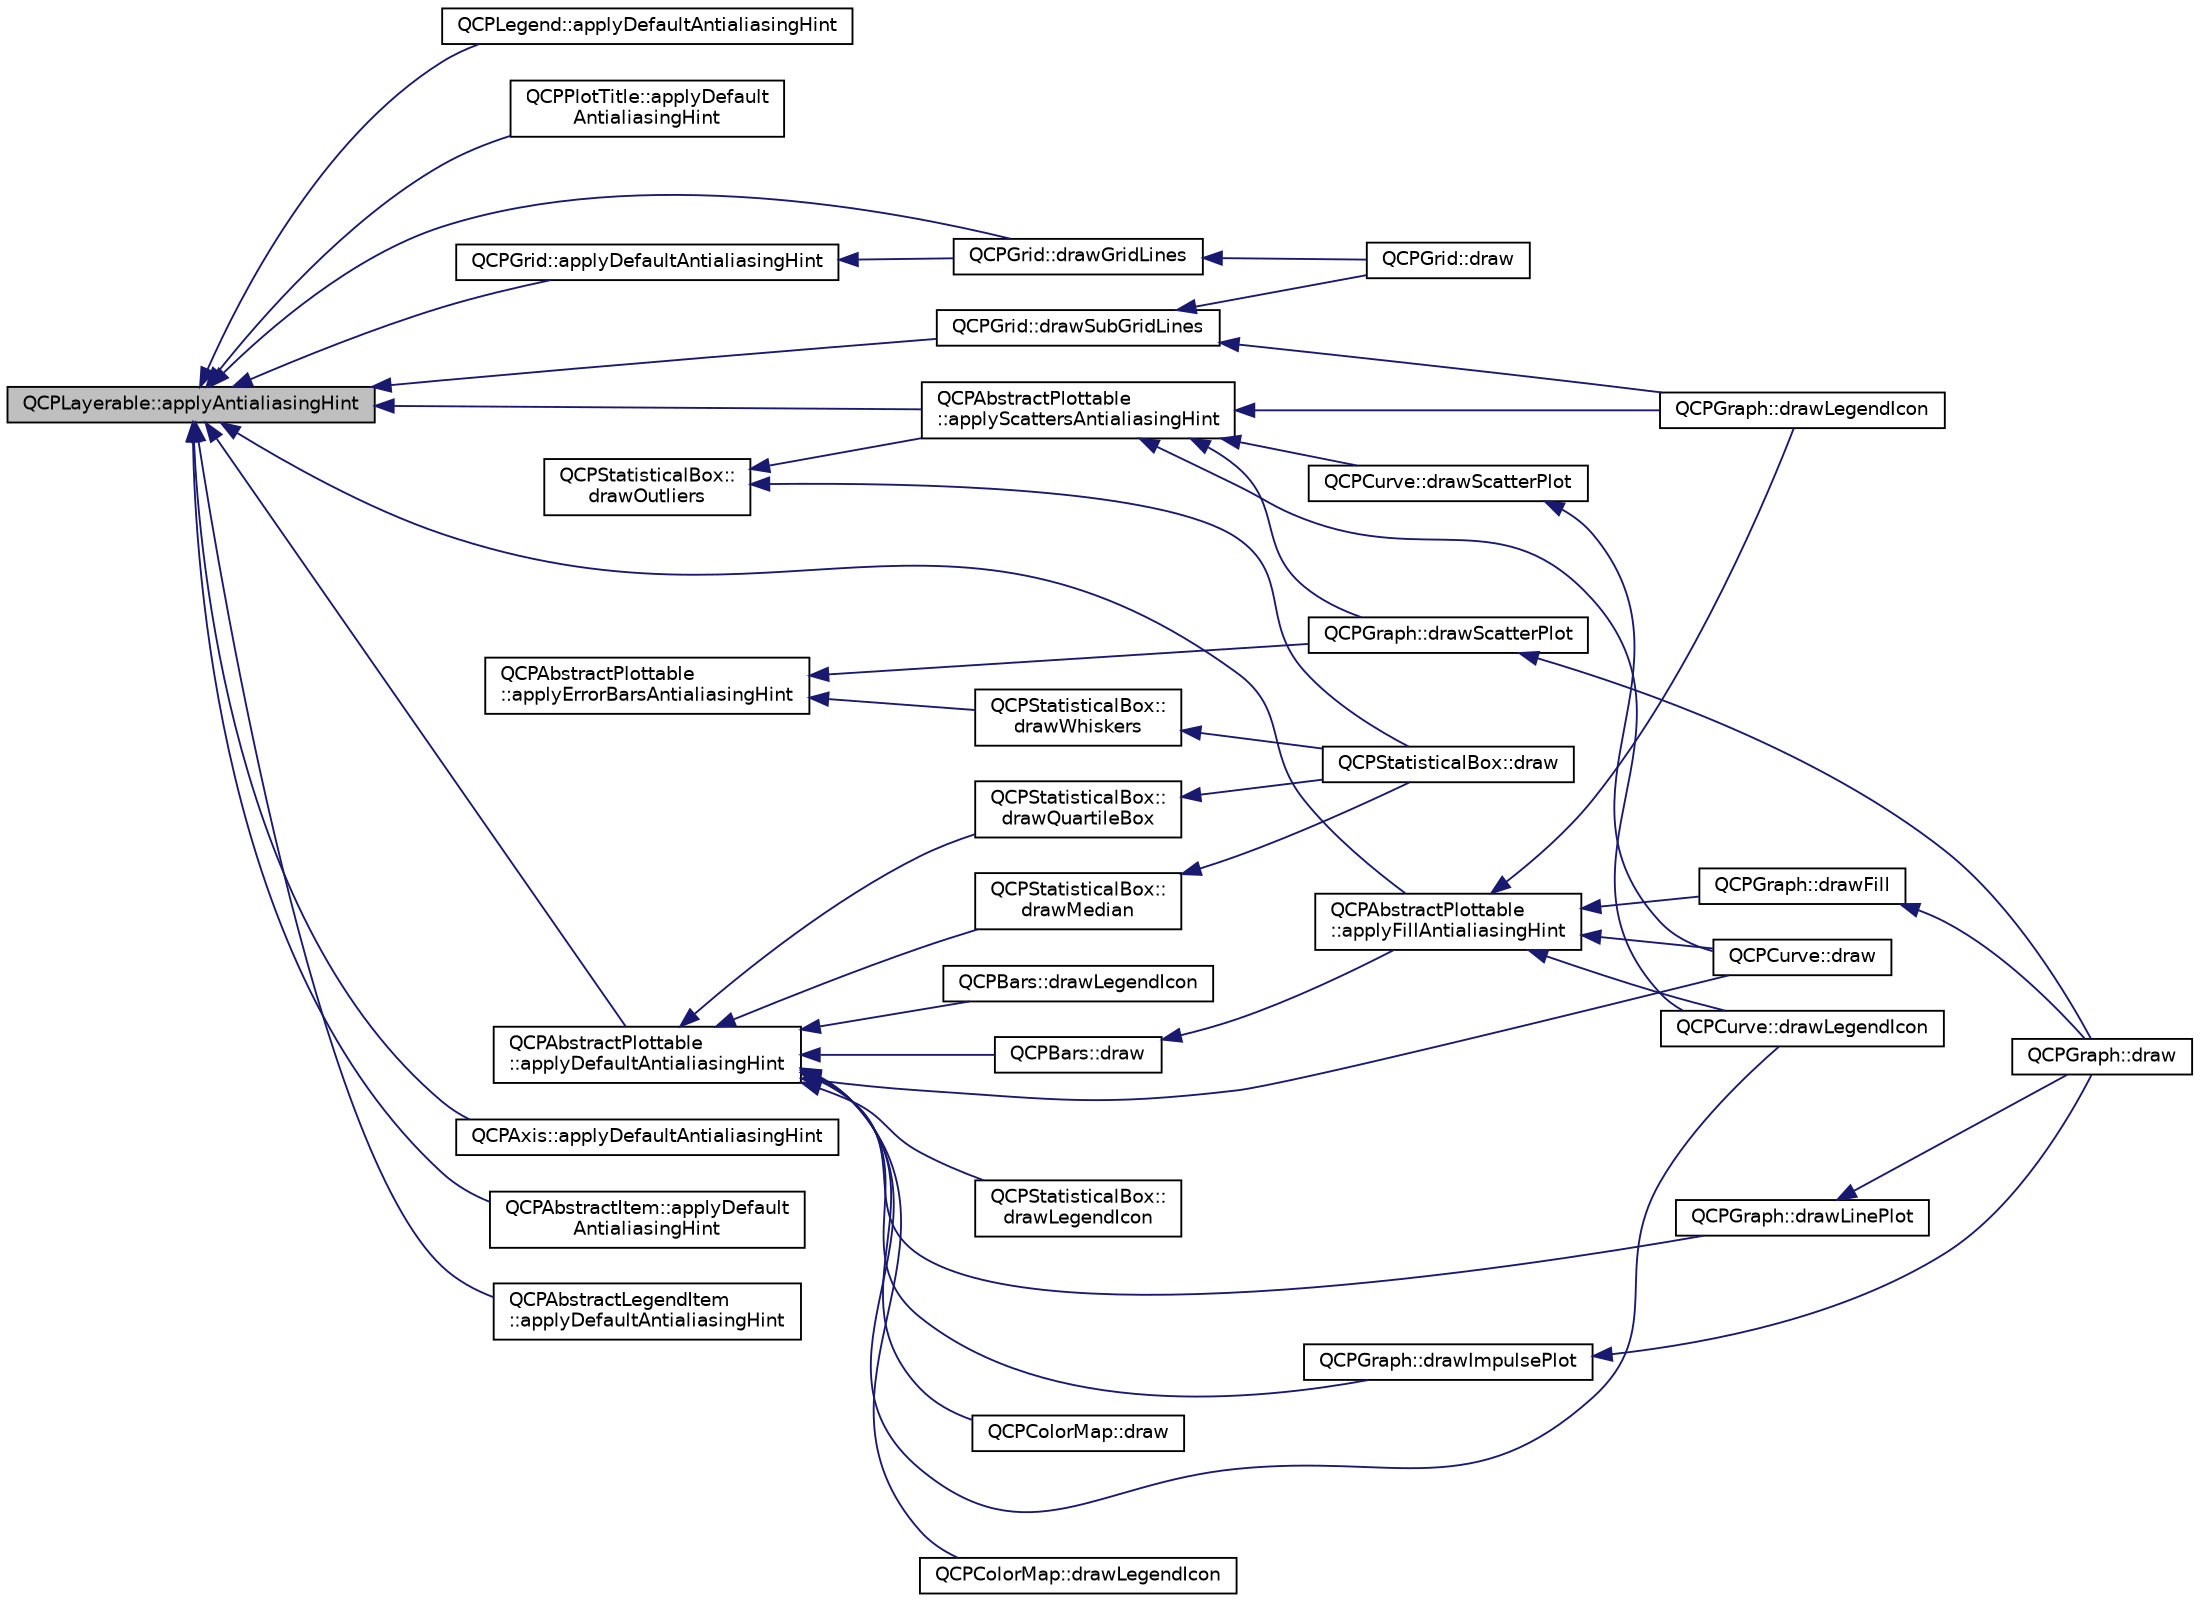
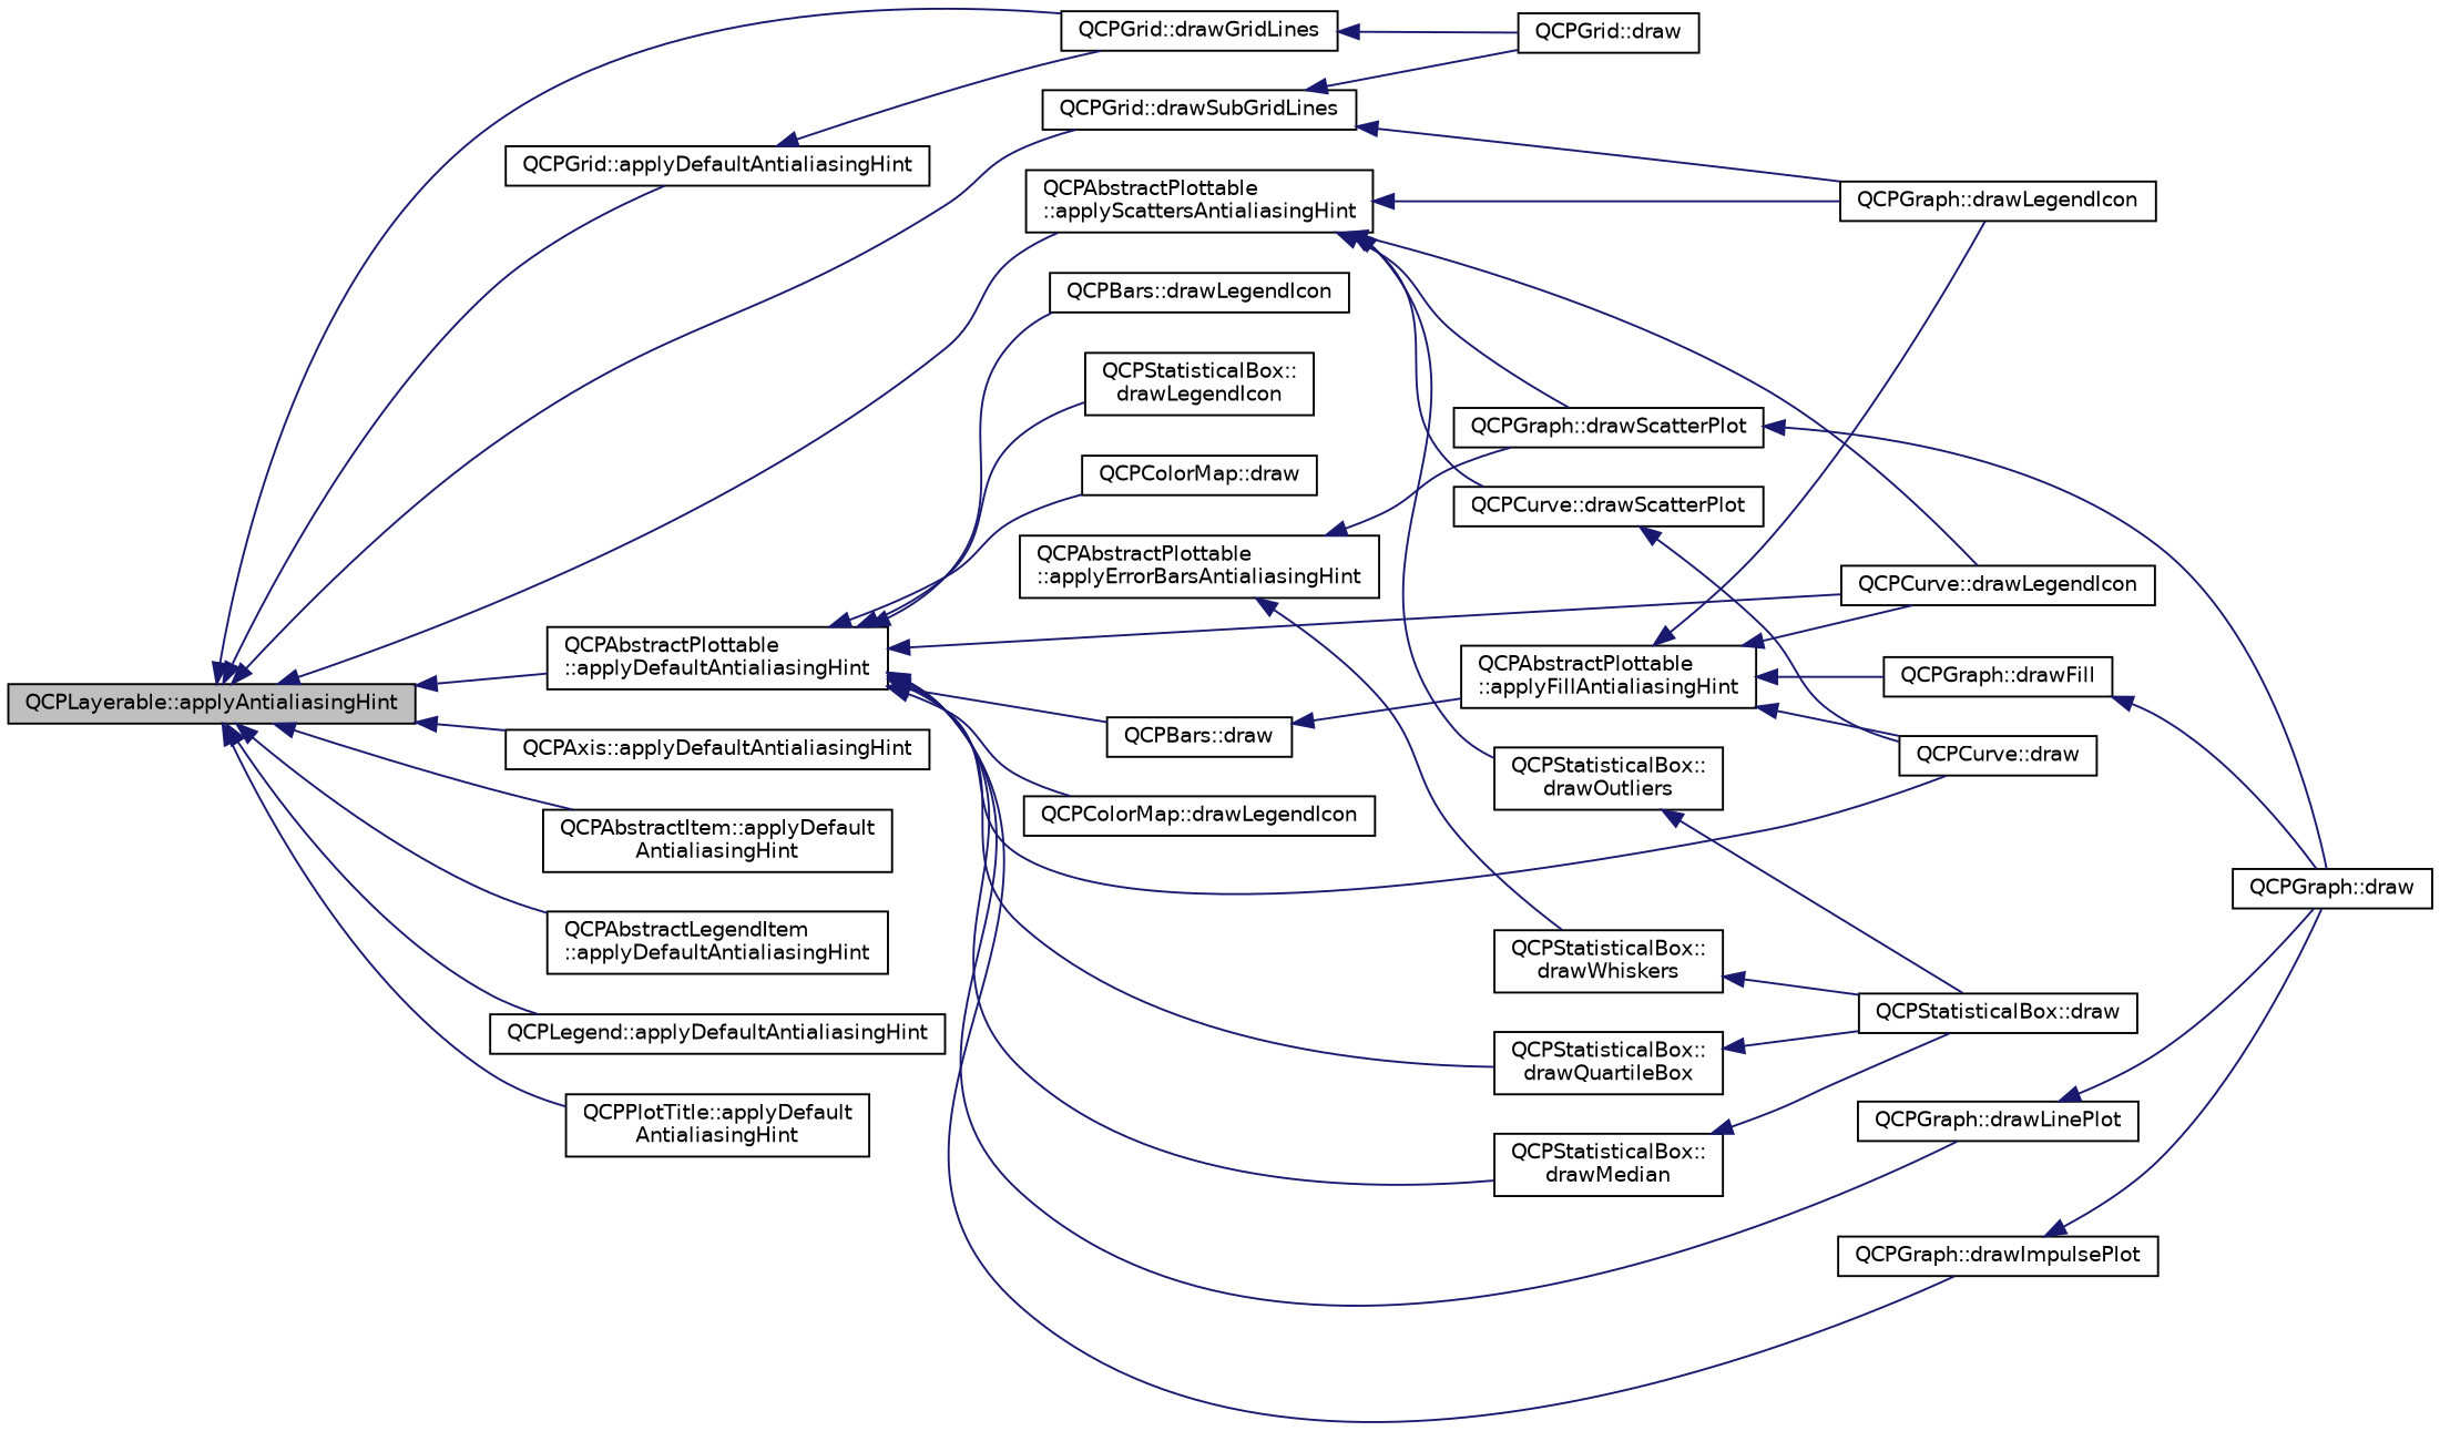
  digraph {
    rankdir=LR
    node [color=black fillcolor=white fontname=Helvetica fontsize=10 shape=record style=filled]
    edge [color=midnightblue dir=back fontname=Helvetica fontsize=10 labelfontname=Helvetica labelfontsize=10 style=solid]
    n1 [fillcolor=grey75 fontcolor=black height=0.2 label="QCPLayerable::applyAntialiasingHint" width=0.4]
    n2 [height=0.2 label="QCPGrid::applyDefaultAntialiasingHint" width=0.4]
    n3 [height=0.2 label="QCPGrid::drawGridLines" width=0.4]
    n4 [height=0.2 label="QCPGrid::drawSubGridLines" width=0.4]
    n5 [height=0.2 label="QCPAxis::applyDefaultAntialiasingHint" width=0.4]
    n6 [height=0.2 label="QCPAbstractPlottable\l::applyDefaultAntialiasingHint" width=0.4]
    n7 [height=0.2 label="QCPAbstractPlottable\l::applyFillAntialiasingHint" width=0.4]
    n8 [height=0.2 label="QCPAbstractPlottable\l::applyScattersAntialiasingHint" width=0.4]
    n9 [height=0.2 label="QCPAbstractItem::applyDefault\lAntialiasingHint" width=0.4]
    n10 [height=0.2 label="QCPAbstractLegendItem\l::applyDefaultAntialiasingHint" width=0.4]
    n11 [height=0.2 label="QCPLegend::applyDefaultAntialiasingHint" width=0.4]
    n12 [height=0.2 label="QCPPlotTitle::applyDefault\lAntialiasingHint" width=0.4]
    n13 [height=0.2 label="QCPGrid::draw" width=0.4]
    n14 [height=0.2 label="QCPGraph::drawLegendIcon" width=0.4]
    n15 [height=0.2 label="QCPGraph::drawLinePlot" width=0.4]
    n16 [height=0.2 label="QCPGraph::drawImpulsePlot" width=0.4]
    n17 [height=0.2 label="QCPCurve::draw" width=0.4]
    n18 [height=0.2 label="QCPCurve::drawLegendIcon" width=0.4]
    n19 [height=0.2 label="QCPBars::draw" width=0.4]
    n20 [height=0.2 label="QCPBars::drawLegendIcon" width=0.4]
    n21 [height=0.2 label="QCPStatisticalBox::\ldrawLegendIcon" width=0.4]
    n22 [height=0.2 label="QCPStatisticalBox::\ldrawQuartileBox" width=0.4]
    n23 [height=0.2 label="QCPStatisticalBox::\ldrawMedian" width=0.4]
    n24 [height=0.2 label="QCPColorMap::draw" width=0.4]
    n25 [height=0.2 label="QCPColorMap::drawLegendIcon" width=0.4]
    n26 [height=0.2 label="QCPGraph::drawFill" width=0.4]
    n27 [height=0.2 label="QCPGraph::drawScatterPlot" width=0.4]
    n28 [height=0.2 label="QCPCurve::drawScatterPlot" width=0.4]
    n29 [height=0.2 label="QCPStatisticalBox::\ldrawOutliers" width=0.4]
    n30 [height=0.2 label="QCPAbstractPlottable\l::applyErrorBarsAntialiasingHint" width=0.4]
    n31 [height=0.2 label="QCPStatisticalBox::\ldrawWhiskers" width=0.4]
    n32 [height=0.2 label="QCPGraph::draw" width=0.4]
    n33 [height=0.2 label="QCPStatisticalBox::draw" width=0.4]
    n1 -> n2
    n1 -> n3
    n1 -> n4
    n1 -> n5
    n1 -> n6
-   n1 -> n7
    n1 -> n8
    n1 -> n9
    n1 -> n10
    n1 -> n11
    n1 -> n12
    n2 -> n3
    n3 -> n13
    n4 -> n13
    n4 -> n14
    n6 -> n15
    n6 -> n16
    n6 -> n17
    n6 -> n18
    n6 -> n19
    n6 -> n20
    n6 -> n21
    n6 -> n22
    n6 -> n23
    n6 -> n24
    n6 -> n25
    n7 -> n14
    n7 -> n17
    n7 -> n18
    n7 -> n26
    n8 -> n14
    n8 -> n18
    n8 -> n27
    n8 -> n28
-   n29 -> n8
+   n8 -> n29
    n15 -> n32
    n16 -> n32
    n19 -> n7
    n22 -> n33
    n23 -> n33
    n26 -> n32
    n27 -> n32
    n28 -> n17
    n29 -> n33
    n30 -> n27
    n30 -> n31
    n31 -> n33
  }
